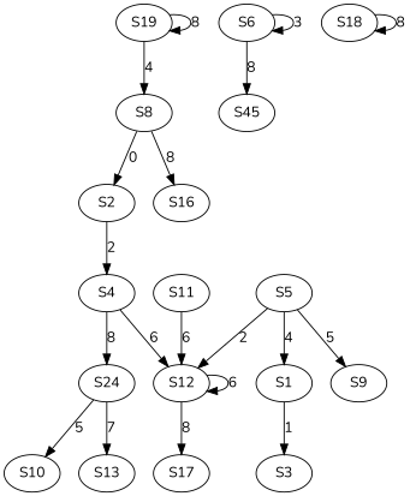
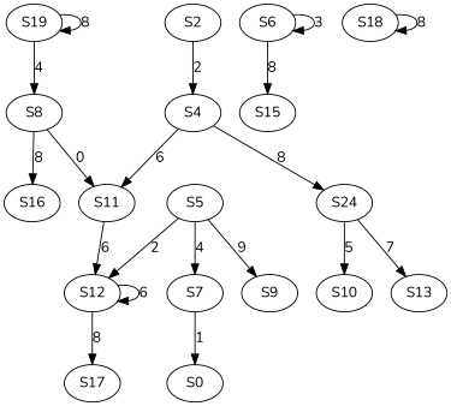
  strict digraph {
    fontname=Nunito
    node [fontname=Nunito]
    edge [fontname=Nunito]
    S8
    S2
    S16
    S4
    n5 [label=S24]
    S11
-   S7 [label=S1]
-   S3
+   S7
+   S3 [label=S0]
    S10
    S13
    S12
    S17
    S5
    S9
    S6
-   S15 [label=S45]
+   S15
    S19
    S18
-   S8 -> S2 [label=0]
+   S8 -> S11 [label=0]
    S8 -> S16 [label=8]
    S2 -> S4 [label=2]
    S4 -> n5 [label=8]
-   S4 -> S12 [label=6]
+   S4 -> S11 [label=6]
    n5 -> S10 [label=5]
    n5 -> S13 [label=7]
    S11 -> S12 [label=6]
    S7 -> S3 [label=1]
    S12 -> S12 [label=6]
    S12 -> S17 [label=8]
    S5 -> S7 [label=4]
    S5 -> S12 [label=2]
-   S5 -> S9 [label=5]
+   S5 -> S9 [label=9]
    S6 -> S6 [label=3]
    S6 -> S15 [label=8]
    S19 -> S8 [label=4]
    S19 -> S19 [label=8]
    S18 -> S18 [label=8]
  }
